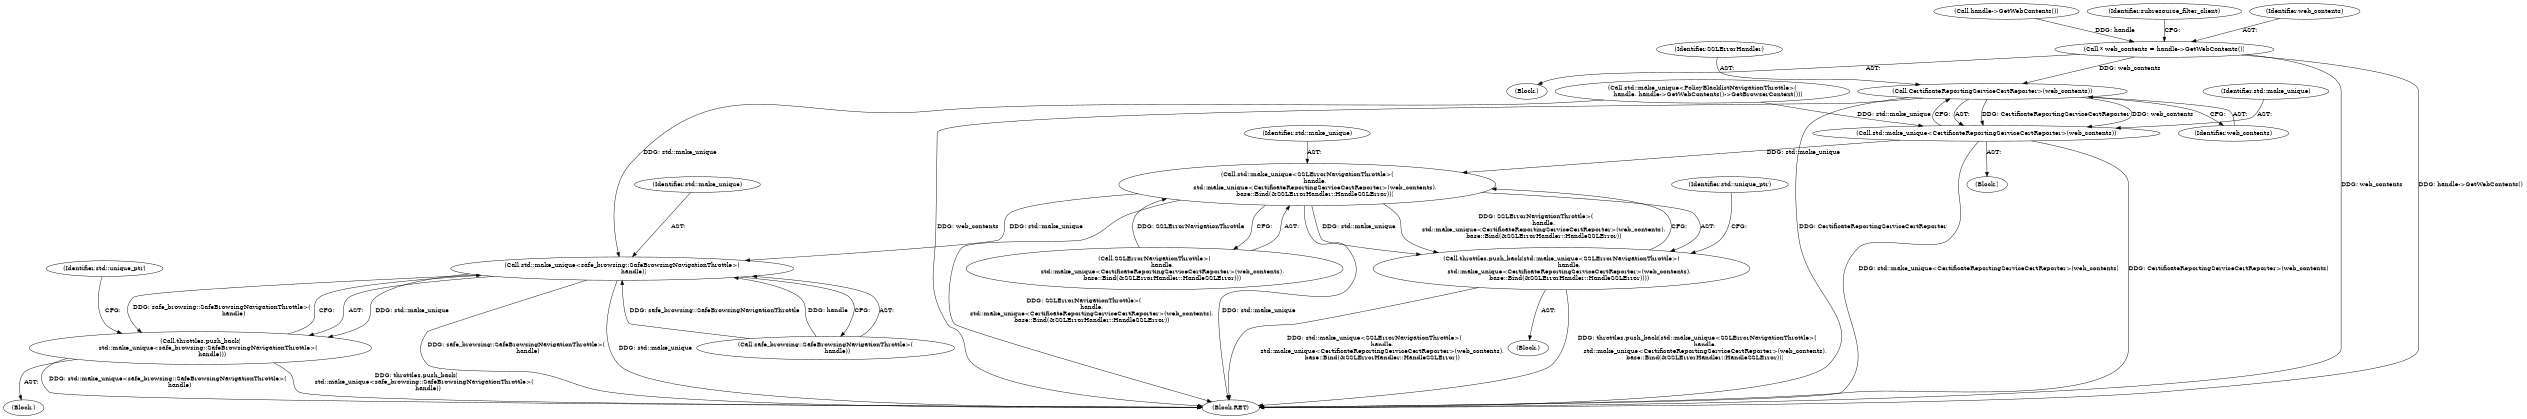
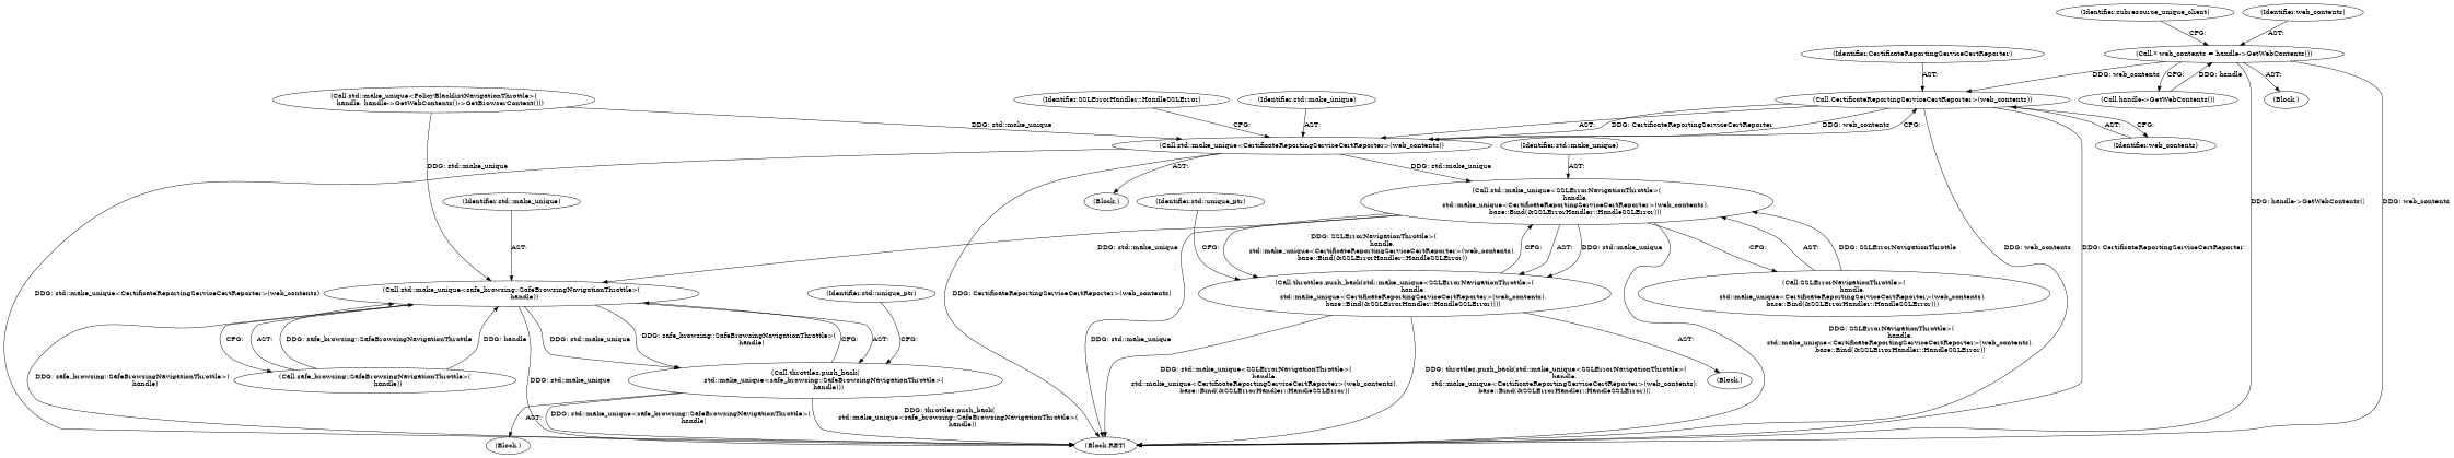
  digraph {
    n1 [label="(Call,CertificateReportingServiceCertReporter>(web_contents))"]
    n2 [label="(Call,std::make_unique<CertificateReportingServiceCertReporter>(web_contents))"]
    n3 [label="(Identifier,web_contents)"]
    n4 [label="(Block,RET)"]
    n5 [label="(Call,std::make_unique<SSLErrorNavigationThrottle>(\n        handle,\n        std::make_unique<CertificateReportingServiceCertReporter>(web_contents),\n        base::Bind(&SSLErrorHandler::HandleSSLError)))"]
    n6 [label="(Block,)"]
    n7 [label="(Call,* web_contents = handle->GetWebContents())"]
    n8 [label="(Call,handle->GetWebContents())"]
    n9 [label="(Block,)"]
    n10 [label="(Call,throttles.push_back(std::make_unique<SSLErrorNavigationThrottle>(\n        handle,\n        std::make_unique<CertificateReportingServiceCertReporter>(web_contents),\n        base::Bind(&SSLErrorHandler::HandleSSLError))))"]
    n11 [label="(Call,std::make_unique<safe_browsing::SafeBrowsingNavigationThrottle>(\n            handle))"]
    n12 [label="(Call,SSLErrorNavigationThrottle>(\n        handle,\n        std::make_unique<CertificateReportingServiceCertReporter>(web_contents),\n        base::Bind(&SSLErrorHandler::HandleSSLError)))"]
    n13 [label="(Block,)"]
    n14 [label="(Call,throttles.push_back(\n        std::make_unique<safe_browsing::SafeBrowsingNavigationThrottle>(\n            handle)))"]
    n15 [label="(Call,safe_browsing::SafeBrowsingNavigationThrottle>(\n            handle))"]
    n16 [label="(Block,)"]
-   n18 [label="(Identifier,subresource_filter_client)"]
+   n17 [label="(Identifier,SSLErrorHandler::HandleSSLError)"]
+   n18 [label="(Identifier,subresource_unique_client)"]
    n19 [label="(Identifier,std::make_unique)"]
    n20 [label="(Call,std::make_unique<PolicyBlacklistNavigationThrottle>(\n      handle, handle->GetWebContents()->GetBrowserContext()))"]
    n21 [label="(Identifier,std::unique_ptr)"]
    n22 [label="(Identifier,web_contents)"]
-   n23 [label="(Identifier,SSLErrorHandler)"]
+   n23 [label="(Identifier,CertificateReportingServiceCertReporter)"]
    n24 [label="(Identifier,std::make_unique)"]
    n25 [label="(Identifier,std::unique_ptr)"]
    n26 [label="(Identifier,std::make_unique)"]
    n1 -> n2 [label="AST: "]
    n1 -> n2 [label="DDG: CertificateReportingServiceCertReporter"]
    n1 -> n2 [label="DDG: web_contents"]
    n1 -> n3 [label="CFG: "]
    n1 -> n4 [label="DDG: web_contents"]
    n1 -> n4 [label="DDG: CertificateReportingServiceCertReporter"]
    n2 -> n1 [label="CFG: "]
    n2 -> n4 [label="DDG: std::make_unique<CertificateReportingServiceCertReporter>(web_contents)"]
    n2 -> n4 [label="DDG: CertificateReportingServiceCertReporter>(web_contents)"]
    n2 -> n5 [label="DDG: std::make_unique"]
    n2 -> n6 [label="AST: "]
    n3 -> n1 [label="AST: "]
    n5 -> n4 [label="DDG: SSLErrorNavigationThrottle>(\n        handle,\n        std::make_unique<CertificateReportingServiceCertReporter>(web_contents),\n        base::Bind(&SSLErrorHandler::HandleSSLError))"]
    n5 -> n4 [label="DDG: std::make_unique"]
    n5 -> n10 [label="AST: "]
    n5 -> n10 [label="DDG: std::make_unique"]
    n5 -> n10 [label="DDG: SSLErrorNavigationThrottle>(\n        handle,\n        std::make_unique<CertificateReportingServiceCertReporter>(web_contents),\n        base::Bind(&SSLErrorHandler::HandleSSLError))"]
    n5 -> n11 [label="DDG: std::make_unique"]
    n5 -> n12 [label="CFG: "]
    n7 -> n1 [label="DDG: web_contents"]
    n7 -> n4 [label="DDG: web_contents"]
    n7 -> n4 [label="DDG: handle->GetWebContents()"]
+   n7 -> n8 [label="CFG: "]
    n7 -> n9 [label="AST: "]
    n8 -> n7 [label="DDG: handle"]
    n10 -> n4 [label="DDG: throttles.push_back(std::make_unique<SSLErrorNavigationThrottle>(\n        handle,\n        std::make_unique<CertificateReportingServiceCertReporter>(web_contents),\n        base::Bind(&SSLErrorHandler::HandleSSLError)))"]
    n10 -> n4 [label="DDG: std::make_unique<SSLErrorNavigationThrottle>(\n        handle,\n        std::make_unique<CertificateReportingServiceCertReporter>(web_contents),\n        base::Bind(&SSLErrorHandler::HandleSSLError))"]
    n10 -> n5 [label="CFG: "]
    n10 -> n13 [label="AST: "]
    n11 -> n4 [label="DDG: safe_browsing::SafeBrowsingNavigationThrottle>(\n            handle)"]
    n11 -> n4 [label="DDG: std::make_unique"]
    n11 -> n14 [label="AST: "]
    n11 -> n14 [label="DDG: std::make_unique"]
    n11 -> n14 [label="DDG: safe_browsing::SafeBrowsingNavigationThrottle>(\n            handle)"]
    n11 -> n15 [label="CFG: "]
    n12 -> n5 [label="AST: "]
    n12 -> n5 [label="DDG: SSLErrorNavigationThrottle"]
    n14 -> n4 [label="DDG: throttles.push_back(\n        std::make_unique<safe_browsing::SafeBrowsingNavigationThrottle>(\n            handle))"]
    n14 -> n4 [label="DDG: std::make_unique<safe_browsing::SafeBrowsingNavigationThrottle>(\n            handle)"]
    n14 -> n11 [label="CFG: "]
    n14 -> n16 [label="AST: "]
    n15 -> n11 [label="AST: "]
    n15 -> n11 [label="DDG: safe_browsing::SafeBrowsingNavigationThrottle"]
    n15 -> n11 [label="DDG: handle"]
+   n17 -> n2 [label="CFG: "]
    n18 -> n7 [label="CFG: "]
    n19 -> n11 [label="AST: "]
    n20 -> n2 [label="DDG: std::make_unique"]
    n20 -> n11 [label="DDG: std::make_unique"]
    n21 -> n14 [label="CFG: "]
    n22 -> n7 [label="AST: "]
    n23 -> n1 [label="AST: "]
    n24 -> n2 [label="AST: "]
    n25 -> n10 [label="CFG: "]
    n26 -> n5 [label="AST: "]
  }
